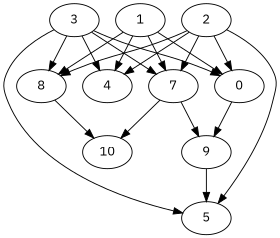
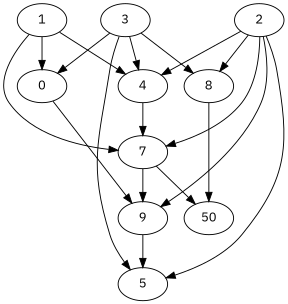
  digraph {
    fontname="IBM Plex Sans"
    node [alpha=0.11 fontname="IBM Plex Sans"]
    edge [fontname="IBM Plex Sans"]
    1 [alpha=0.10 expect_size=8412160]
    4 [alpha=0.06 expect_size=17354752]
    n3 [alpha=0.18 expect_size=47376384 label=0]
    7 [expect_size=51377152]
    8 [alpha=0.05 expect_size=40375296]
    9 [alpha=0.19 expect_size=20828160]
-   10 [alpha=0.14 expect_size=17268736]
+   10 [alpha=0.14 expect_size=17268736 label=50]
    5 [expect_size=22411264]
    2 [alpha=0.19 expect_size=13206528]
    3 [alpha=0.05 expect_size=6413312]
    1 -> 4
    1 -> n3
    1 -> 7
-   1 -> 8
    n3 -> 9
    7 -> 9
    7 -> 10
    8 -> 10
    9 -> 5
    2 -> 4
-   2 -> n3
+   2 -> 9
    2 -> 7
    2 -> 8
    2 -> 5
    3 -> 4
    3 -> n3
-   3 -> 7
+   4 -> 7
    3 -> 8
    3 -> 5
  }
